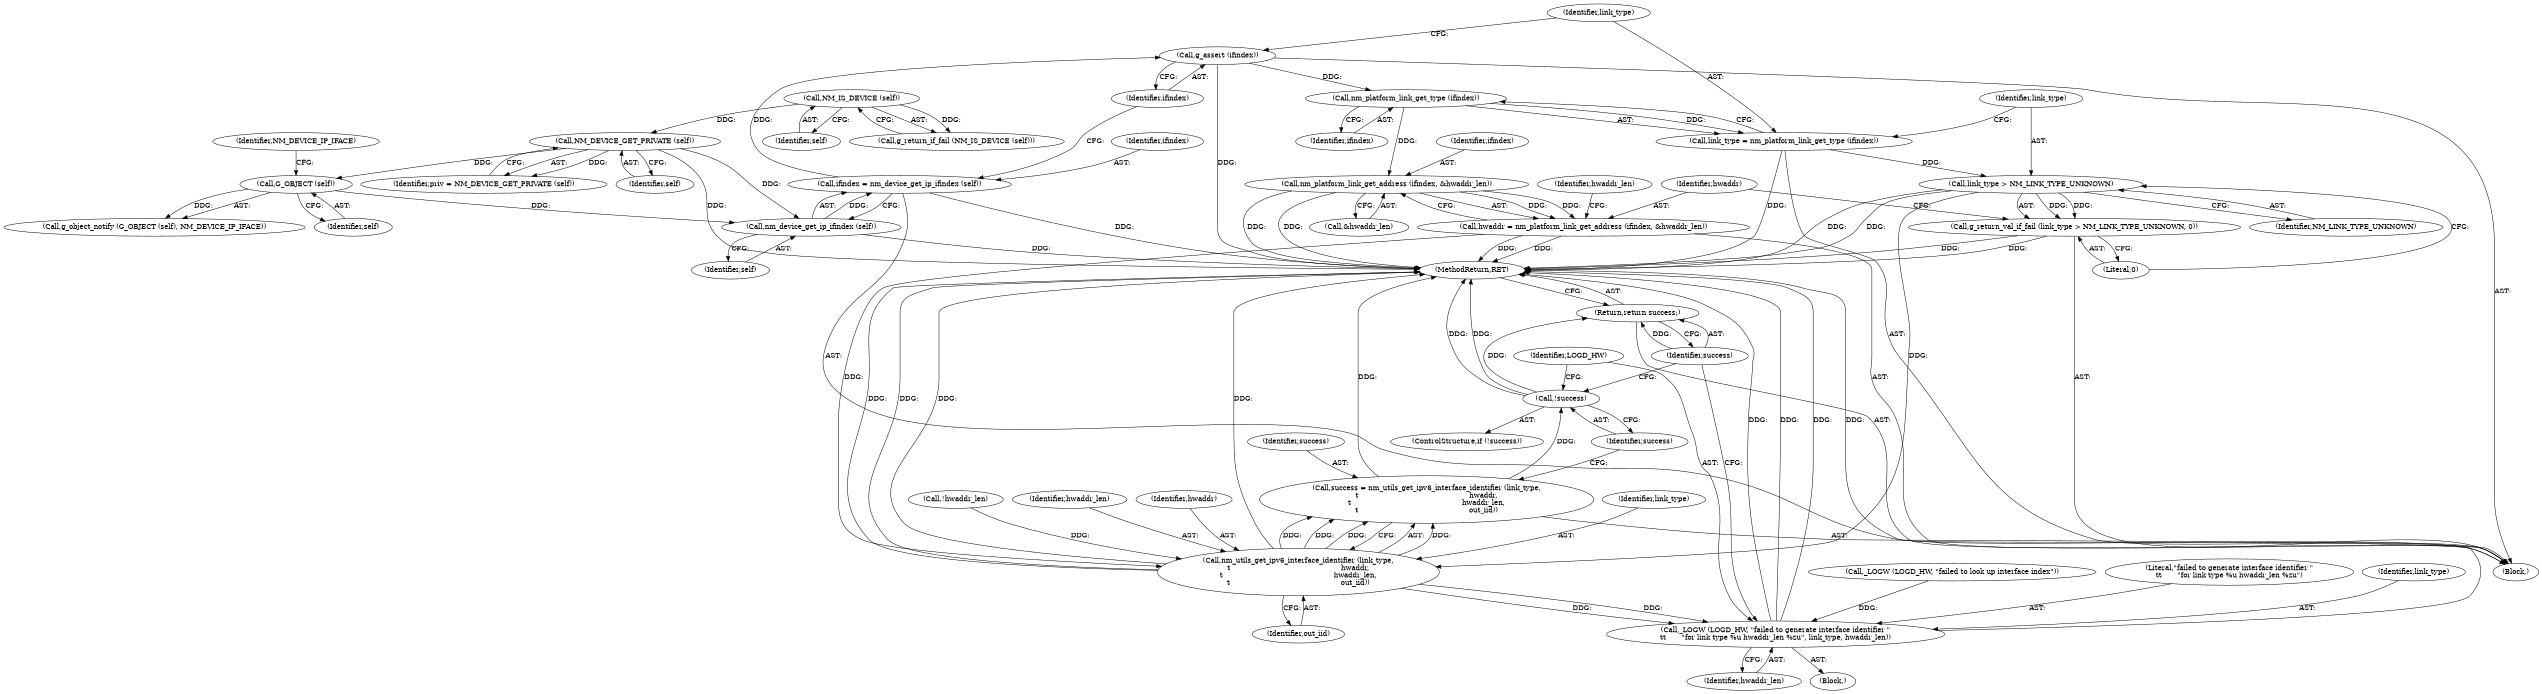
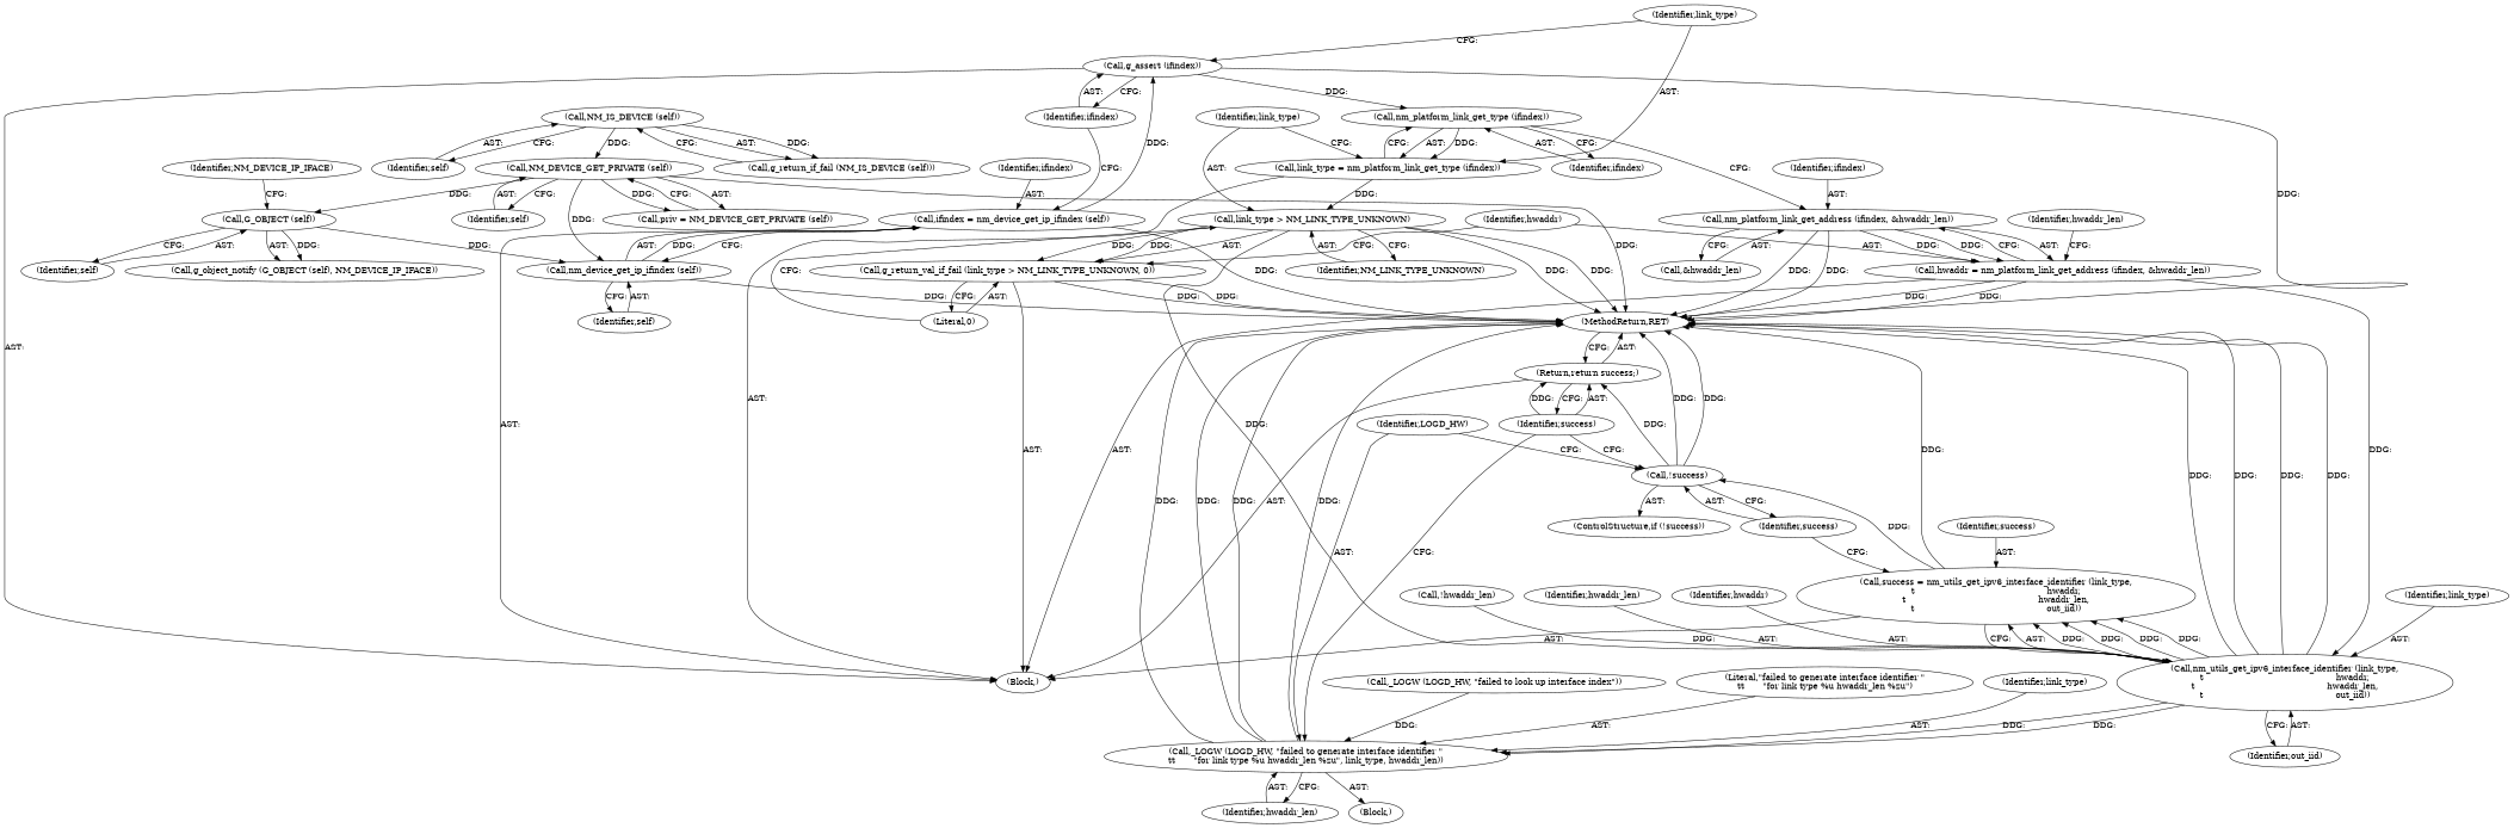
  digraph {
    n1 [label="(Call,g_assert (ifindex))"]
    n2 [label="(Call,nm_platform_link_get_type (ifindex))"]
    n3 [label="(Identifier,ifindex)"]
    n4 [label="(Block,)"]
    n5 [label="(MethodReturn,RET)"]
    n6 [label="(Call,link_type = nm_platform_link_get_type (ifindex))"]
    n7 [label="(Call,nm_platform_link_get_address (ifindex, &hwaddr_len))"]
    n8 [label="(Identifier,ifindex)"]
    n9 [label="(Call,ifindex = nm_device_get_ip_ifindex (self))"]
    n10 [label="(Return,return success;)"]
    n11 [label="(Call,nm_device_get_ip_ifindex (self))"]
    n12 [label="(Identifier,self)"]
    n13 [label="(Call,NM_DEVICE_GET_PRIVATE (self))"]
    n14 [label="(Call,G_OBJECT (self))"]
    n15 [label="(Identifier,self)"]
-   n16 [label="(Identifier,priv = NM_DEVICE_GET_PRIVATE (self))"]
+   n16 [label="(Call,priv = NM_DEVICE_GET_PRIVATE (self))"]
    n17 [label="(Call,g_object_notify (G_OBJECT (self), NM_DEVICE_IP_IFACE))"]
    n18 [label="(Identifier,self)"]
    n19 [label="(Call,NM_IS_DEVICE (self))"]
    n20 [label="(Identifier,self)"]
    n21 [label="(Call,g_return_if_fail (NM_IS_DEVICE (self)))"]
    n22 [label="(Call,link_type > NM_LINK_TYPE_UNKNOWN)"]
    n23 [label="(Call,hwaddr = nm_platform_link_get_address (ifindex, &hwaddr_len))"]
    n24 [label="(Call,&hwaddr_len)"]
    n25 [label="(Call,g_return_val_if_fail (link_type > NM_LINK_TYPE_UNKNOWN, 0))"]
    n26 [label="(Call,nm_utils_get_ipv6_interface_identifier (link_type,\n\t                                                  hwaddr,\n\t                                                  hwaddr_len,\n\t                                                  out_iid))"]
    n27 [label="(Identifier,NM_LINK_TYPE_UNKNOWN)"]
    n28 [label="(Literal,0)"]
    n29 [label="(Call,success = nm_utils_get_ipv6_interface_identifier (link_type,\n\t                                                  hwaddr,\n\t                                                  hwaddr_len,\n\t                                                  out_iid))"]
    n30 [label="(Call,_LOGW (LOGD_HW, \"failed to generate interface identifier \"\n\t\t       \"for link type %u hwaddr_len %zu\", link_type, hwaddr_len))"]
    n31 [label="(Identifier,out_iid)"]
    n32 [label="(Call,!success)"]
    n33 [label="(Identifier,hwaddr_len)"]
    n34 [label="(Block,)"]
    n35 [label="(Identifier,success)"]
    n36 [label="(ControlStructure,if (!success))"]
    n37 [label="(Identifier,success)"]
    n38 [label="(Identifier,link_type)"]
    n39 [label="(Identifier,ifindex)"]
    n40 [label="(Identifier,success)"]
    n41 [label="(Identifier,LOGD_HW)"]
    n42 [label="(Identifier,NM_DEVICE_IP_IFACE)"]
    n43 [label="(Call,_LOGW (LOGD_HW, \"failed to look up interface index\"))"]
    n44 [label="(Literal,\"failed to generate interface identifier \"\n\t\t       \"for link type %u hwaddr_len %zu\")"]
    n45 [label="(Call,!hwaddr_len)"]
    n46 [label="(Identifier,link_type)"]
    n47 [label="(Identifier,hwaddr_len)"]
    n48 [label="(Identifier,ifindex)"]
    n49 [label="(Identifier,hwaddr)"]
    n50 [label="(Identifier,link_type)"]
    n51 [label="(Identifier,hwaddr)"]
    n52 [label="(Identifier,hwaddr_len)"]
    n53 [label="(Identifier,link_type)"]
    n1 -> n2 [label="DDG: "]
    n1 -> n3 [label="CFG: "]
    n1 -> n4 [label="AST: "]
    n1 -> n5 [label="DDG: "]
    n2 -> n6 [label="AST: "]
    n2 -> n6 [label="DDG: "]
-   n2 -> n7 [label="DDG: "]
+   n2 -> n7 [label="CFG: "]
    n2 -> n8 [label="CFG: "]
    n3 -> n1 [label="AST: "]
    n3 -> n9 [label="CFG: "]
    n5 -> n10 [label="CFG: "]
    n6 -> n2 [label="CFG: "]
    n6 -> n4 [label="AST: "]
-   n6 -> n5 [label="DDG: "]
    n6 -> n22 [label="DDG: "]
    n7 -> n5 [label="DDG: "]
    n7 -> n5 [label="DDG: "]
    n7 -> n23 [label="AST: "]
    n7 -> n23 [label="DDG: "]
    n7 -> n23 [label="DDG: "]
    n7 -> n24 [label="CFG: "]
    n8 -> n2 [label="AST: "]
    n9 -> n1 [label="DDG: "]
    n9 -> n4 [label="AST: "]
    n9 -> n5 [label="DDG: "]
    n9 -> n11 [label="CFG: "]
    n10 -> n4 [label="AST: "]
    n10 -> n5 [label="AST: "]
    n10 -> n37 [label="CFG: "]
    n11 -> n5 [label="DDG: "]
    n11 -> n9 [label="AST: "]
    n11 -> n9 [label="DDG: "]
    n11 -> n12 [label="CFG: "]
    n12 -> n11 [label="AST: "]
    n13 -> n5 [label="DDG: "]
    n13 -> n11 [label="DDG: "]
    n13 -> n14 [label="DDG: "]
    n13 -> n15 [label="CFG: "]
    n13 -> n16 [label="AST: "]
    n13 -> n16 [label="DDG: "]
    n14 -> n11 [label="DDG: "]
    n14 -> n17 [label="AST: "]
    n14 -> n17 [label="DDG: "]
    n14 -> n18 [label="CFG: "]
    n15 -> n13 [label="AST: "]
    n16 -> n13 [label="CFG: "]
    n18 -> n14 [label="AST: "]
    n19 -> n13 [label="DDG: "]
    n19 -> n20 [label="CFG: "]
    n19 -> n21 [label="AST: "]
    n19 -> n21 [label="DDG: "]
    n20 -> n19 [label="AST: "]
    n21 -> n19 [label="CFG: "]
    n22 -> n5 [label="DDG: "]
    n22 -> n5 [label="DDG: "]
    n22 -> n25 [label="AST: "]
    n22 -> n25 [label="DDG: "]
    n22 -> n25 [label="DDG: "]
    n22 -> n26 [label="DDG: "]
    n22 -> n27 [label="CFG: "]
    n23 -> n4 [label="AST: "]
    n23 -> n5 [label="DDG: "]
    n23 -> n5 [label="DDG: "]
    n23 -> n7 [label="CFG: "]
    n23 -> n26 [label="DDG: "]
    n24 -> n7 [label="AST: "]
    n25 -> n4 [label="AST: "]
    n25 -> n5 [label="DDG: "]
    n25 -> n5 [label="DDG: "]
    n25 -> n28 [label="CFG: "]
    n26 -> n5 [label="DDG: "]
    n26 -> n5 [label="DDG: "]
    n26 -> n5 [label="DDG: "]
    n26 -> n5 [label="DDG: "]
    n26 -> n29 [label="AST: "]
    n26 -> n29 [label="DDG: "]
    n26 -> n29 [label="DDG: "]
    n26 -> n29 [label="DDG: "]
    n26 -> n29 [label="DDG: "]
    n26 -> n30 [label="DDG: "]
    n26 -> n30 [label="DDG: "]
    n26 -> n31 [label="CFG: "]
    n27 -> n22 [label="AST: "]
    n28 -> n22 [label="CFG: "]
    n28 -> n25 [label="AST: "]
    n29 -> n4 [label="AST: "]
    n29 -> n5 [label="DDG: "]
    n29 -> n26 [label="CFG: "]
    n29 -> n32 [label="DDG: "]
    n30 -> n5 [label="DDG: "]
    n30 -> n5 [label="DDG: "]
    n30 -> n5 [label="DDG: "]
    n30 -> n5 [label="DDG: "]
    n30 -> n33 [label="CFG: "]
    n30 -> n34 [label="AST: "]
    n31 -> n26 [label="AST: "]
    n32 -> n5 [label="DDG: "]
    n32 -> n5 [label="DDG: "]
    n32 -> n10 [label="DDG: "]
    n32 -> n35 [label="CFG: "]
    n32 -> n36 [label="AST: "]
    n33 -> n30 [label="AST: "]
    n35 -> n29 [label="CFG: "]
    n35 -> n32 [label="AST: "]
    n37 -> n10 [label="AST: "]
    n37 -> n10 [label="DDG: "]
    n37 -> n30 [label="CFG: "]
    n37 -> n32 [label="CFG: "]
    n38 -> n26 [label="AST: "]
    n39 -> n7 [label="AST: "]
    n40 -> n29 [label="AST: "]
    n41 -> n30 [label="AST: "]
    n41 -> n32 [label="CFG: "]
    n42 -> n14 [label="CFG: "]
    n43 -> n30 [label="DDG: "]
    n44 -> n30 [label="AST: "]
    n45 -> n26 [label="DDG: "]
    n46 -> n6 [label="CFG: "]
    n46 -> n22 [label="AST: "]
    n47 -> n26 [label="AST: "]
    n48 -> n9 [label="AST: "]
    n49 -> n23 [label="AST: "]
    n49 -> n25 [label="CFG: "]
    n50 -> n30 [label="AST: "]
    n51 -> n26 [label="AST: "]
    n52 -> n23 [label="CFG: "]
    n53 -> n1 [label="CFG: "]
    n53 -> n6 [label="AST: "]
  }
